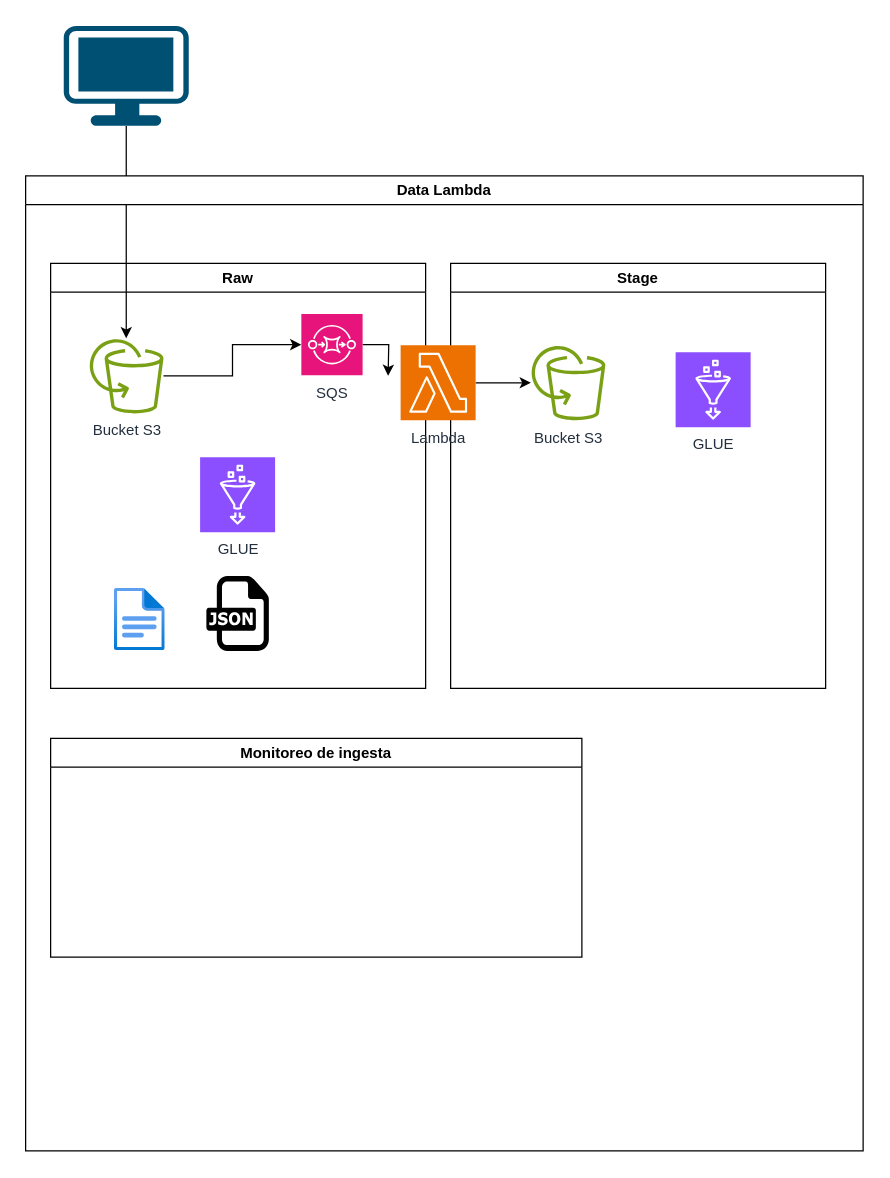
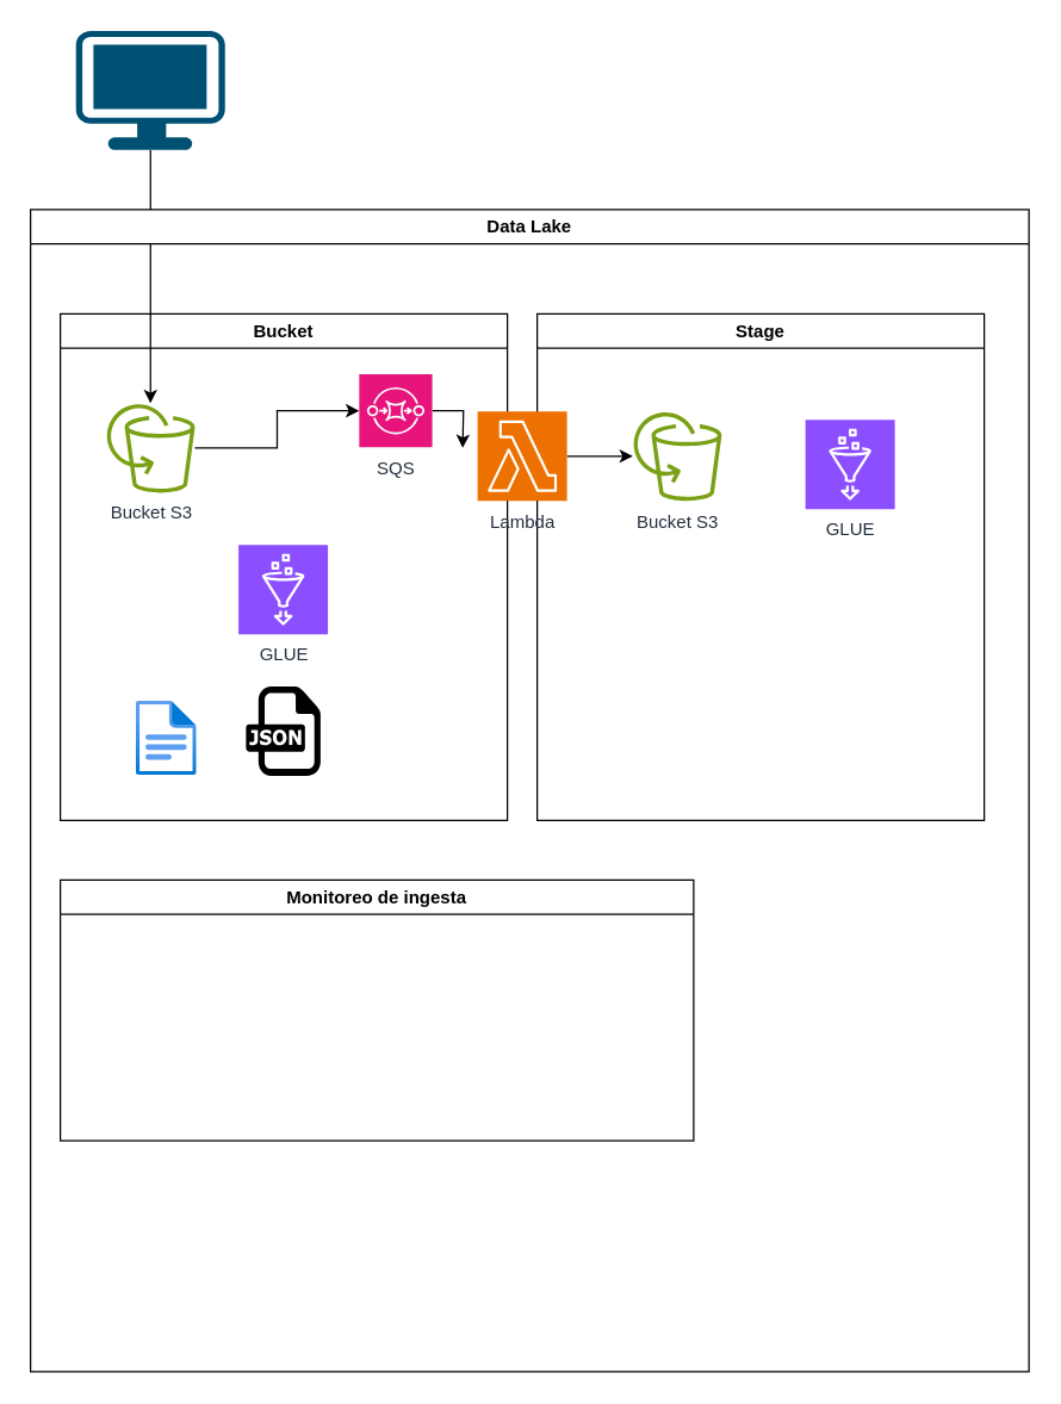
  <mxCell id="0" />
  <mxCell id="1" parent="0" />
- <mxCell id="2" value="Raw" style="swimlane;whiteSpace=wrap;html=1;" vertex="1" parent="1"><mxGeometry x="40" y="210" width="300" height="340" as="geometry" /></mxCell>
+ <mxCell id="2" value="Bucket" style="swimlane;whiteSpace=wrap;html=1;" vertex="1" parent="1"><mxGeometry x="40" y="210" width="300" height="340" as="geometry" /></mxCell>
  <mxCell id="3" style="edgeStyle=orthogonalEdgeStyle;rounded=0;orthogonalLoop=1;jettySize=auto;html=1;" edge="1" parent="1" source="4" target="6"><mxGeometry relative="1" as="geometry" /></mxCell>
  <mxCell id="4" value="" style="points=[[0.03,0.03,0],[0.5,0,0],[0.97,0.03,0],[1,0.4,0],[0.97,0.745,0],[0.5,1,0],[0.03,0.745,0],[0,0.4,0]];verticalLabelPosition=bottom;sketch=0;html=1;verticalAlign=top;aspect=fixed;align=center;pointerEvents=1;shape=mxgraph.cisco19.workstation;fillColor=#005073;strokeColor=none;" vertex="1" parent="1"><mxGeometry x="50.5" y="20" width="100" height="80" as="geometry" /></mxCell>
  <mxCell id="5" style="edgeStyle=orthogonalEdgeStyle;rounded=0;orthogonalLoop=1;jettySize=auto;html=1;" edge="1" parent="1" source="6" target="9"><mxGeometry relative="1" as="geometry" /></mxCell>
  <mxCell id="6" value="Bucket S3" style="sketch=0;outlineConnect=0;fontColor=#232F3E;gradientColor=none;fillColor=#7AA116;strokeColor=none;dashed=0;verticalLabelPosition=bottom;verticalAlign=top;align=center;html=1;fontSize=12;fontStyle=0;aspect=fixed;pointerEvents=1;shape=mxgraph.aws4.backup_aws_backup_support_for_amazon_s3;" vertex="1" parent="1"><mxGeometry x="70.5" y="270" width="60" height="60" as="geometry" /></mxCell>
  <mxCell id="7" value="" style="image;aspect=fixed;html=1;points=[];align=center;fontSize=12;image=img/lib/azure2/general/File.svg;" vertex="1" parent="1"><mxGeometry x="91.17" y="470" width="40.58" height="50" as="geometry" /></mxCell>
  <mxCell id="8" style="edgeStyle=orthogonalEdgeStyle;rounded=0;orthogonalLoop=1;jettySize=auto;html=1;" edge="1" parent="1" source="9"><mxGeometry relative="1" as="geometry"><mxPoint x="310.001" y="300" as="targetPoint" /></mxGeometry></mxCell>
  <mxCell id="9" value="SQS&lt;br&gt;" style="sketch=0;points=[[0,0,0],[0.25,0,0],[0.5,0,0],[0.75,0,0],[1,0,0],[0,1,0],[0.25,1,0],[0.5,1,0],[0.75,1,0],[1,1,0],[0,0.25,0],[0,0.5,0],[0,0.75,0],[1,0.25,0],[1,0.5,0],[1,0.75,0]];outlineConnect=0;fontColor=#232F3E;fillColor=#E7157B;strokeColor=#ffffff;dashed=0;verticalLabelPosition=bottom;verticalAlign=top;align=center;html=1;fontSize=12;fontStyle=0;aspect=fixed;shape=mxgraph.aws4.resourceIcon;resIcon=mxgraph.aws4.sqs;" vertex="1" parent="1"><mxGeometry x="240.58" y="250.5" width="49" height="49" as="geometry" /></mxCell>
  <mxCell id="10" value="" style="dashed=0;outlineConnect=0;html=1;align=center;labelPosition=center;verticalLabelPosition=bottom;verticalAlign=top;shape=mxgraph.weblogos.json" vertex="1" parent="1"><mxGeometry x="164.58" y="460" width="50" height="60" as="geometry" /></mxCell>
- <mxCell id="11" value="Data Lambda" style="swimlane;whiteSpace=wrap;html=1;" vertex="1" parent="1"><mxGeometry x="20" y="140" width="670" height="780" as="geometry" /></mxCell>
+ <mxCell id="11" value="Data Lake" style="swimlane;whiteSpace=wrap;html=1;" vertex="1" parent="1"><mxGeometry x="20" y="140" width="670" height="780" as="geometry" /></mxCell>
  <mxCell id="12" value="Stage" style="swimlane;whiteSpace=wrap;html=1;" vertex="1" parent="11"><mxGeometry x="340" y="70" width="300" height="340" as="geometry" /></mxCell>
  <mxCell id="13" value="Bucket S3" style="sketch=0;outlineConnect=0;fontColor=#232F3E;gradientColor=none;fillColor=#7AA116;strokeColor=none;dashed=0;verticalLabelPosition=bottom;verticalAlign=top;align=center;html=1;fontSize=12;fontStyle=0;aspect=fixed;pointerEvents=1;shape=mxgraph.aws4.backup_aws_backup_support_for_amazon_s3;" vertex="1" parent="12"><mxGeometry x="64" y="65.5" width="60" height="60" as="geometry" /></mxCell>
  <mxCell id="14" value="GLUE&lt;br&gt;" style="sketch=0;points=[[0,0,0],[0.25,0,0],[0.5,0,0],[0.75,0,0],[1,0,0],[0,1,0],[0.25,1,0],[0.5,1,0],[0.75,1,0],[1,1,0],[0,0.25,0],[0,0.5,0],[0,0.75,0],[1,0.25,0],[1,0.5,0],[1,0.75,0]];outlineConnect=0;fontColor=#232F3E;fillColor=#8C4FFF;strokeColor=#ffffff;dashed=0;verticalLabelPosition=bottom;verticalAlign=top;align=center;html=1;fontSize=12;fontStyle=0;aspect=fixed;shape=mxgraph.aws4.resourceIcon;resIcon=mxgraph.aws4.glue;" vertex="1" parent="12"><mxGeometry x="180" y="71" width="60" height="60" as="geometry" /></mxCell>
  <mxCell id="15" style="edgeStyle=orthogonalEdgeStyle;rounded=0;orthogonalLoop=1;jettySize=auto;html=1;" edge="1" parent="11" source="16" target="13"><mxGeometry relative="1" as="geometry" /></mxCell>
  <mxCell id="16" value="Lambda&lt;br&gt;" style="sketch=0;points=[[0,0,0],[0.25,0,0],[0.5,0,0],[0.75,0,0],[1,0,0],[0,1,0],[0.25,1,0],[0.5,1,0],[0.75,1,0],[1,1,0],[0,0.25,0],[0,0.5,0],[0,0.75,0],[1,0.25,0],[1,0.5,0],[1,0.75,0]];outlineConnect=0;fontColor=#232F3E;fillColor=#ED7100;strokeColor=#ffffff;dashed=0;verticalLabelPosition=bottom;verticalAlign=top;align=center;html=1;fontSize=12;fontStyle=0;aspect=fixed;shape=mxgraph.aws4.resourceIcon;resIcon=mxgraph.aws4.lambda;" vertex="1" parent="11"><mxGeometry x="300" y="135.5" width="60" height="60" as="geometry" /></mxCell>
  <mxCell id="17" value="GLUE&lt;br&gt;" style="sketch=0;points=[[0,0,0],[0.25,0,0],[0.5,0,0],[0.75,0,0],[1,0,0],[0,1,0],[0.25,1,0],[0.5,1,0],[0.75,1,0],[1,1,0],[0,0.25,0],[0,0.5,0],[0,0.75,0],[1,0.25,0],[1,0.5,0],[1,0.75,0]];outlineConnect=0;fontColor=#232F3E;fillColor=#8C4FFF;strokeColor=#ffffff;dashed=0;verticalLabelPosition=bottom;verticalAlign=top;align=center;html=1;fontSize=12;fontStyle=0;aspect=fixed;shape=mxgraph.aws4.resourceIcon;resIcon=mxgraph.aws4.glue;" vertex="1" parent="11"><mxGeometry x="139.58" y="225" width="60" height="60" as="geometry" /></mxCell>
  <mxCell id="18" value="Monitoreo de ingesta" style="swimlane;whiteSpace=wrap;html=1;" vertex="1" parent="11"><mxGeometry x="20" y="450" width="425" height="175" as="geometry" /></mxCell>
